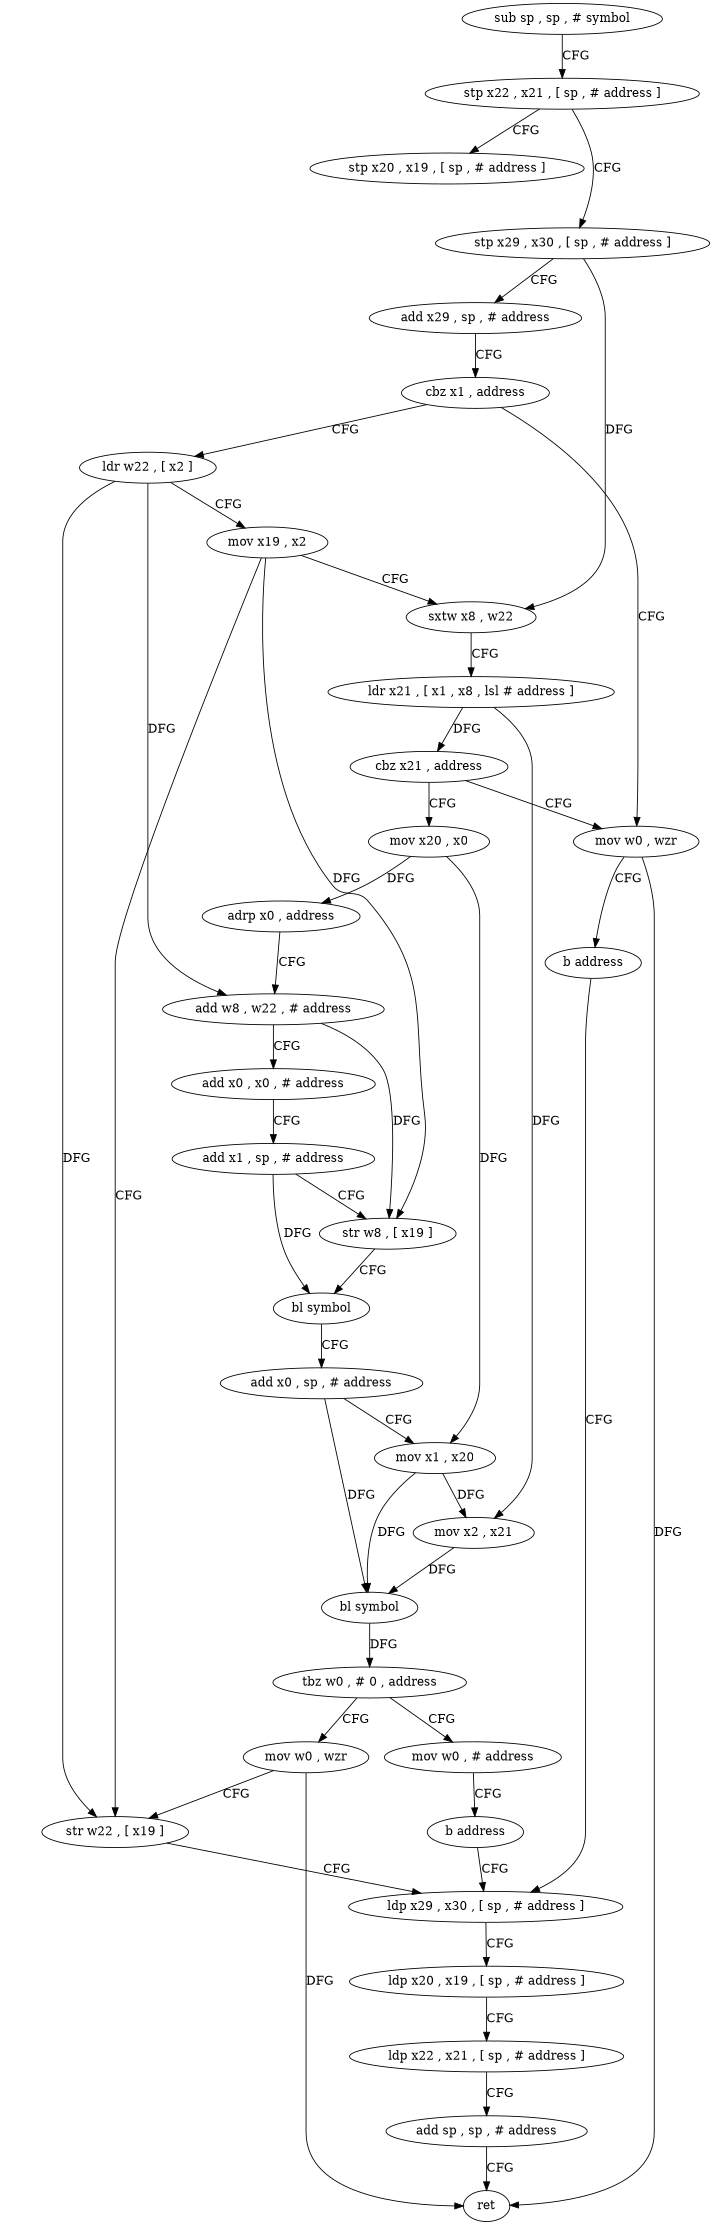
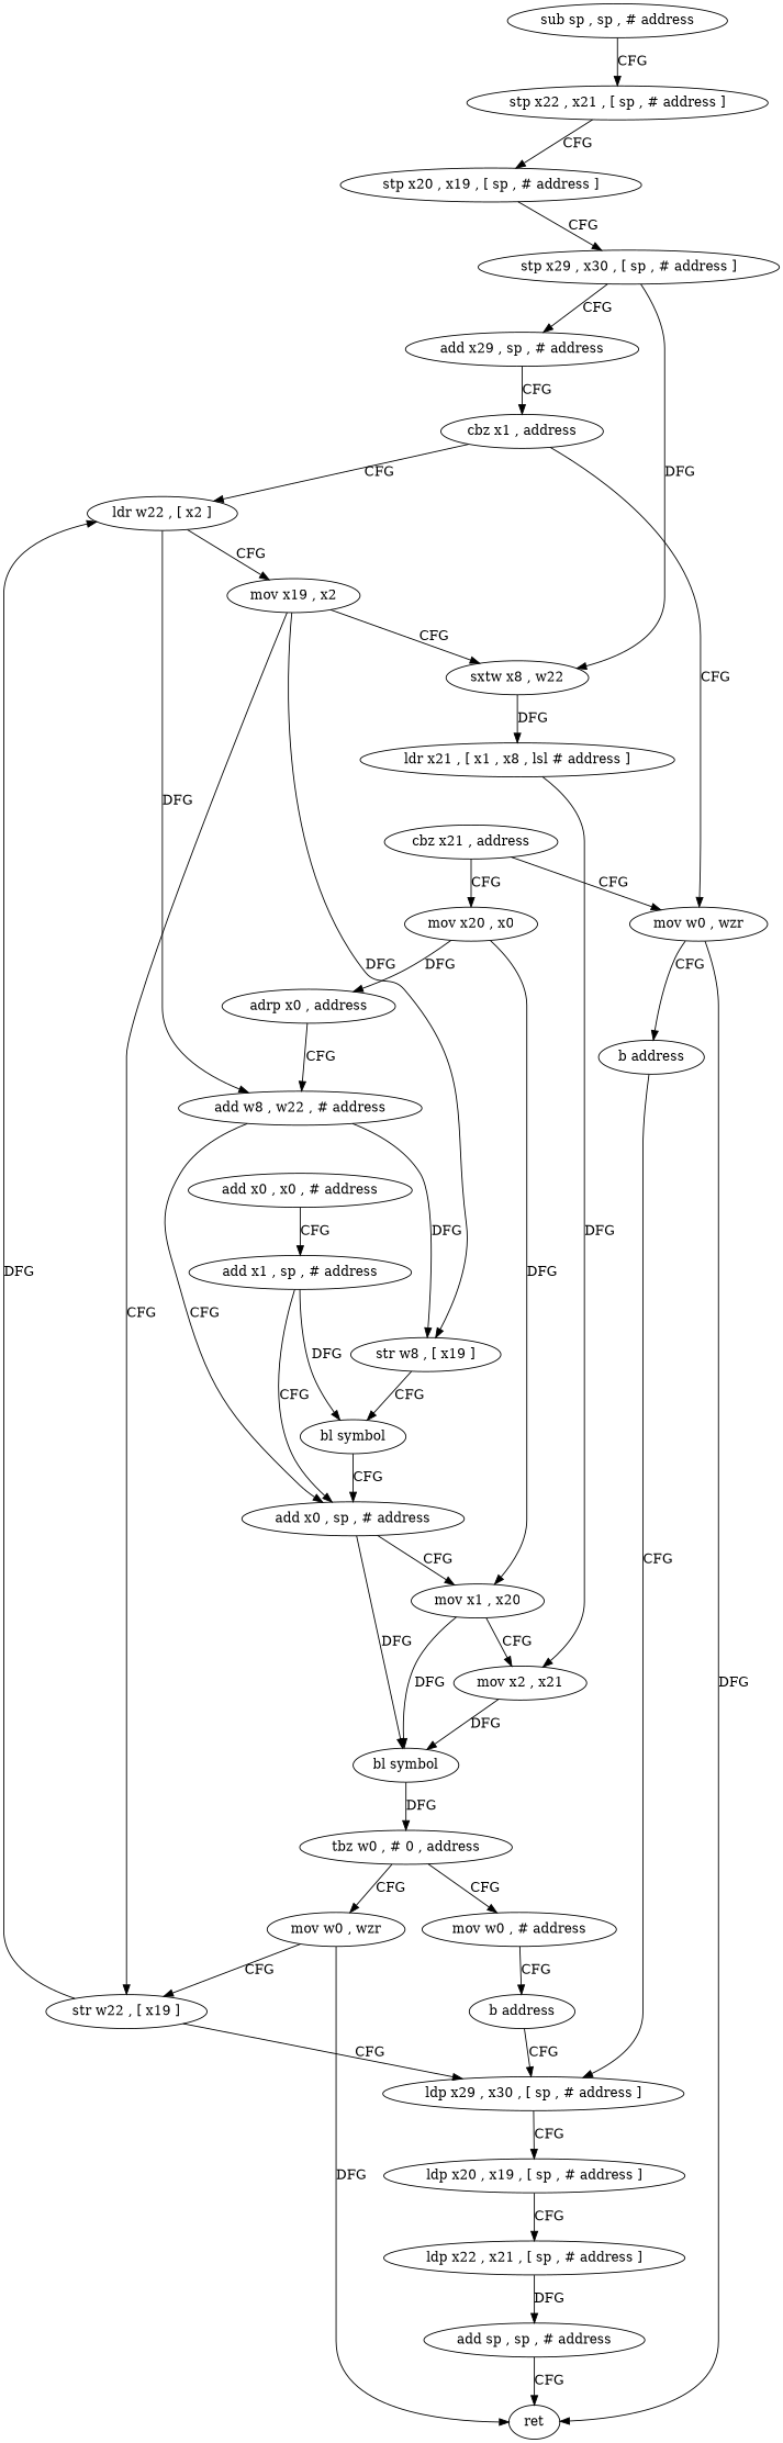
  digraph {
-   n1 [label="sub sp , sp , # symbol"]
+   n1 [label="sub sp , sp , # address"]
    n2 [label="stp x22 , x21 , [ sp , # address ]"]
    n3 [label="stp x20 , x19 , [ sp , # address ]"]
    n4 [label="stp x29 , x30 , [ sp , # address ]"]
    n5 [label="add x29 , sp , # address"]
    n6 [label="sxtw x8 , w22"]
    n7 [label="cbz x1 , address"]
    n8 [label="mov w0 , wzr"]
    n9 [label="ldr w22 , [ x2 ]"]
    n10 [label="b address"]
    n11 [label=ret]
    n12 [label="mov x19 , x2"]
    n13 [label="add w8 , w22 , # address"]
    n14 [label="str w22 , [ x19 ]"]
    n15 [label="ldp x29 , x30 , [ sp , # address ]"]
    n16 [label="str w8 , [ x19 ]"]
    n17 [label="ldr x21 , [ x1 , x8 , lsl # address ]"]
    n18 [label="add x0 , x0 , # address"]
    n19 [label="ldp x20 , x19 , [ sp , # address ]"]
    n20 [label="ldp x22 , x21 , [ sp , # address ]"]
    n21 [label="bl symbol"]
    n22 [label="cbz x21 , address"]
    n23 [label="mov x2 , x21"]
    n24 [label="mov x20 , x0"]
    n25 [label="bl symbol"]
    n26 [label="adrp x0 , address"]
    n27 [label="mov x1 , x20"]
    n28 [label="add sp , sp , # address"]
    n29 [label="add x1 , sp , # address"]
    n30 [label="add x0 , sp , # address"]
    n31 [label="tbz w0 , # 0 , address"]
    n32 [label="mov w0 , wzr"]
    n33 [label="mov w0 , # address"]
    n34 [label="b address"]
    n1 -> n2 [label=CFG]
    n2 -> n3 [label=CFG]
-   n2 -> n4 [label=CFG]
+   n3 -> n4 [label=CFG]
    n4 -> n5 [label=CFG]
    n4 -> n6 [label=DFG]
    n5 -> n7 [label=CFG]
-   n6 -> n17 [label=CFG]
+   n6 -> n17 [label=DFG]
    n7 -> n8 [label=CFG]
    n7 -> n9 [label=CFG]
    n8 -> n10 [label=CFG]
    n8 -> n11 [label=DFG]
    n9 -> n12 [label=CFG]
    n9 -> n13 [label=DFG]
-   n9 -> n14 [label=DFG]
+   n14 -> n9 [label=DFG]
    n10 -> n15 [label=CFG]
    n12 -> n6 [label=CFG]
    n12 -> n14 [label=CFG]
    n12 -> n16 [label=DFG]
    n13 -> n16 [label=DFG]
-   n13 -> n18 [label=CFG]
+   n13 -> n30 [label=CFG]
    n14 -> n15 [label=CFG]
    n15 -> n19 [label=CFG]
    n16 -> n21 [label=CFG]
-   n17 -> n22 [label=DFG]
    n17 -> n23 [label=DFG]
    n18 -> n29 [label=CFG]
    n19 -> n20 [label=CFG]
-   n20 -> n28 [label=CFG]
+   n20 -> n28 [label=DFG]
    n21 -> n30 [label=CFG]
    n22 -> n8 [label=CFG]
    n22 -> n24 [label=CFG]
    n23 -> n25 [label=DFG]
    n24 -> n26 [label=DFG]
    n24 -> n27 [label=DFG]
    n25 -> n31 [label=DFG]
    n26 -> n13 [label=CFG]
-   n27 -> n23 [label=DFG]
+   n27 -> n23 [label=CFG]
    n27 -> n25 [label=DFG]
    n28 -> n11 [label=CFG]
-   n29 -> n16 [label=CFG]
+   n29 -> n30 [label=CFG]
    n29 -> n21 [label=DFG]
    n30 -> n25 [label=DFG]
    n30 -> n27 [label=CFG]
    n31 -> n32 [label=CFG]
    n31 -> n33 [label=CFG]
    n32 -> n11 [label=DFG]
    n32 -> n14 [label=CFG]
    n33 -> n34 [label=CFG]
    n34 -> n15 [label=CFG]
  }
